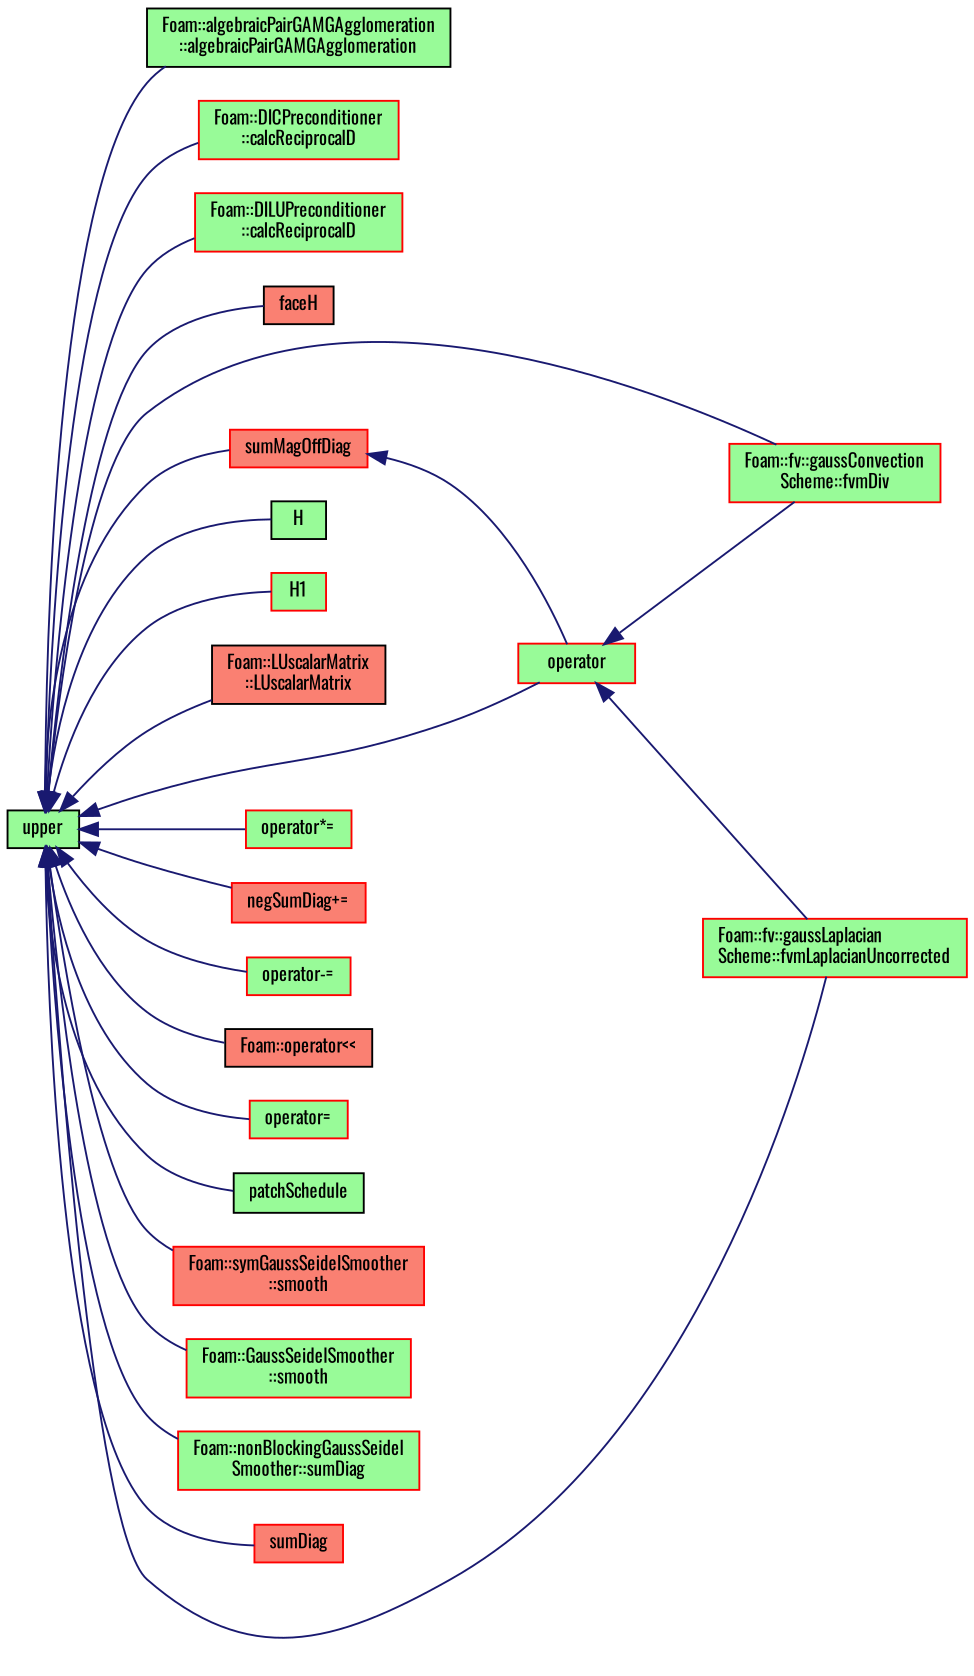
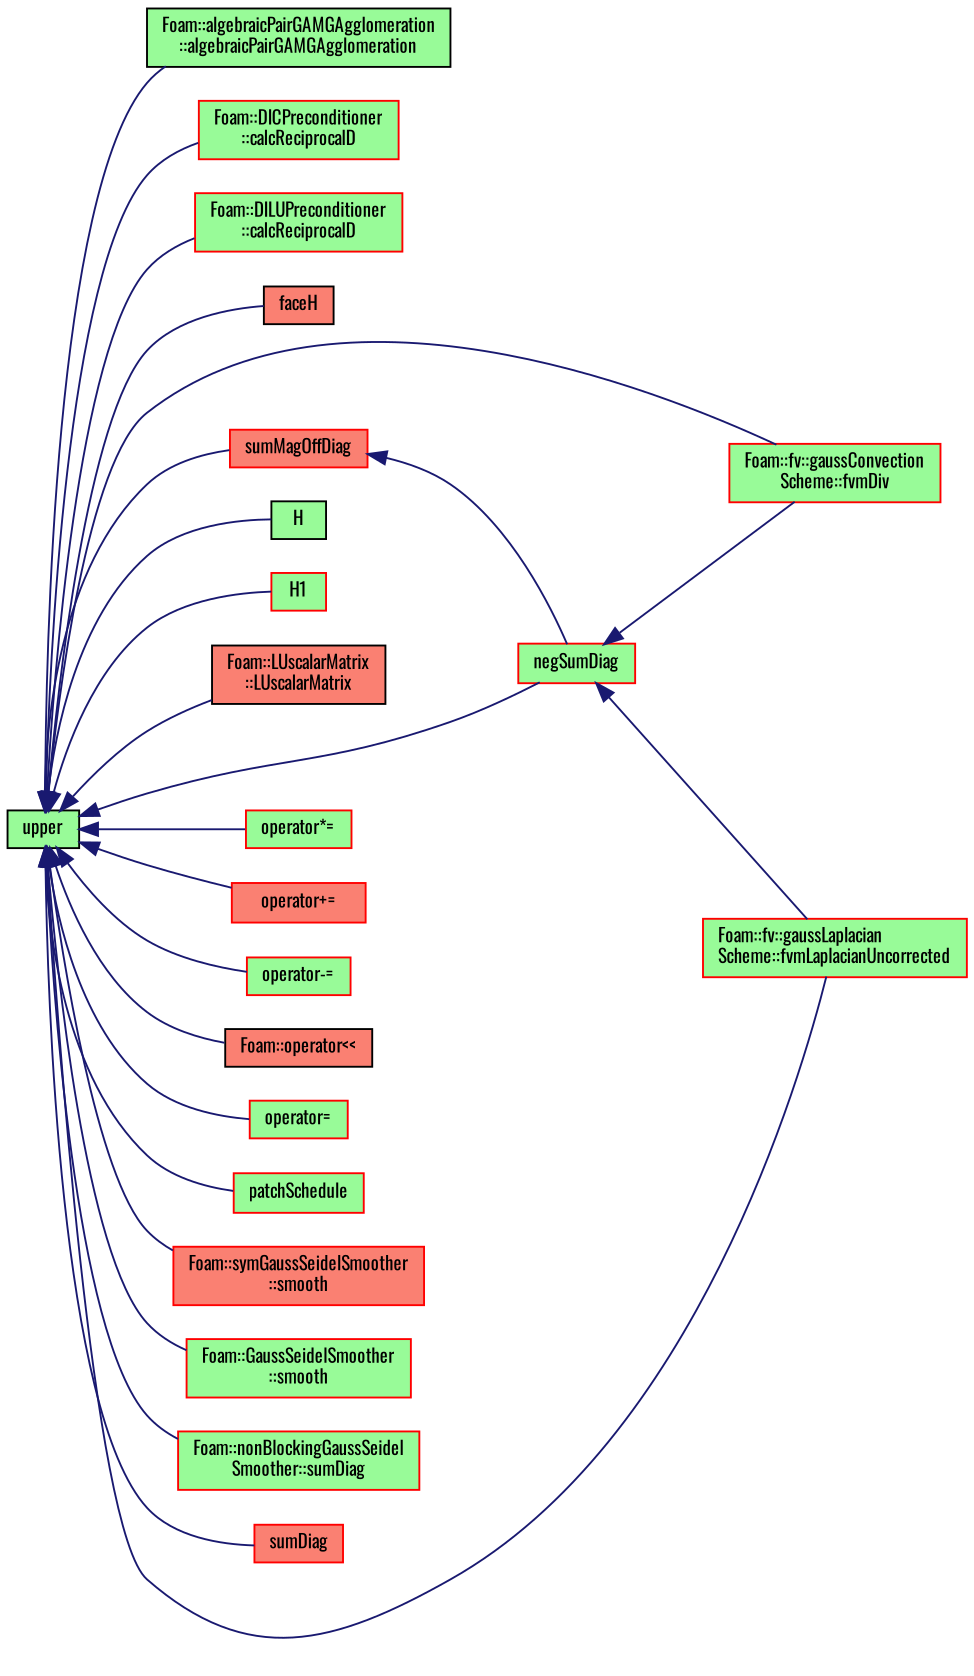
  digraph {
    fontname=Oswald
    rankdir=LR
    node [color=red fillcolor=palegreen fontname=Oswald fontsize=10 shape=record style=filled]
    edge [color=midnightblue dir=back fontname=Oswald fontsize=10 labelfontname=Helvetica labelfontsize=10 style=solid]
    n1 [color=black fontcolor=black height=0.2 label=upper width=0.4]
    n2 [color=black height=0.2 label="Foam::algebraicPairGAMGAgglomeration\l::algebraicPairGAMGAgglomeration" width=0.4]
    n3 [height=0.2 label="Foam::DICPreconditioner\l::calcReciprocalD" width=0.4]
    n4 [height=0.2 label="Foam::DILUPreconditioner\l::calcReciprocalD" width=0.4]
    n5 [color=black fillcolor=salmon height=0.2 label=faceH width=0.4]
    n6 [height=0.2 label="Foam::fv::gaussConvection\lScheme::fvmDiv" width=0.4]
    n7 [height=0.2 label="Foam::fv::gaussLaplacian\lScheme::fvmLaplacianUncorrected" width=0.4]
    n8 [color=black height=0.2 label=H width=0.4]
    n9 [height=0.2 label=H1 width=0.4]
    n10 [color=black fillcolor=salmon height=0.2 label="Foam::LUscalarMatrix\l::LUscalarMatrix" width=0.4]
-   n11 [height=0.2 label=operator width=0.4]
+   n11 [height=0.2 label=negSumDiag width=0.4]
    n12 [height=0.2 label="operator*=" width=0.4]
-   n13 [fillcolor=salmon height=0.2 label="negSumDiag+=" width=0.4]
+   n13 [fillcolor=salmon height=0.2 label="operator+=" width=0.4]
    n14 [height=0.2 label="operator-=" width=0.4]
    n15 [color=black fillcolor=salmon height=0.2 label="Foam::operator\<\<" width=0.4]
    n16 [height=0.2 label="operator=" width=0.4]
-   n17 [color=black height=0.2 label=patchSchedule width=0.4]
+   n17 [height=0.2 label=patchSchedule width=0.4]
    n18 [fillcolor=salmon height=0.2 label="Foam::symGaussSeidelSmoother\l::smooth" width=0.4]
    n19 [height=0.2 label="Foam::GaussSeidelSmoother\l::smooth" width=0.4]
    n20 [height=0.2 label="Foam::nonBlockingGaussSeidel\lSmoother::sumDiag" width=0.4]
    n21 [fillcolor=salmon height=0.2 label=sumDiag width=0.4]
    n22 [fillcolor=salmon height=0.2 label=sumMagOffDiag width=0.4]
    n1 -> n2
    n1 -> n3
    n1 -> n4
    n1 -> n5
    n1 -> n6
    n1 -> n7
    n1 -> n8
    n1 -> n9
    n1 -> n10
    n1 -> n11
    n1 -> n12
    n1 -> n13
    n1 -> n14
    n1 -> n15
    n1 -> n16
    n1 -> n17
    n1 -> n18
    n1 -> n19
    n1 -> n20
    n1 -> n21
    n1 -> n22
    n11 -> n6
    n11 -> n7
    n22 -> n11
  }
